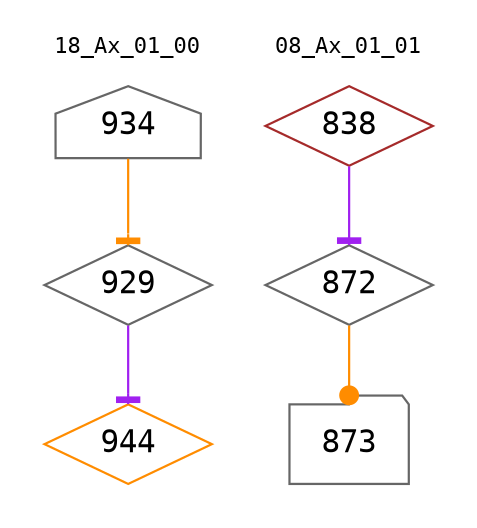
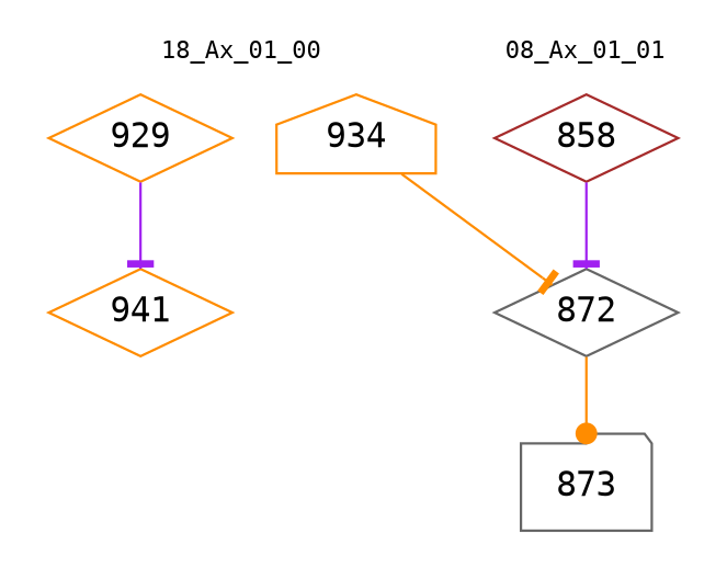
  digraph {
    fontname="DejaVu Sans Mono"
    node [color=gray40 fontname="DejaVu Sans Mono" shape=diamond]
    edge [arrowhead=tee color=darkorange fontname="DejaVu Sans Mono"]
-   n1 [label=934 shape=house]
-   n2 [label=929]
-   n3 [color=darkorange label=944]
-   n4 [color=brown label=838]
+   n1 [color=darkorange label=934 shape=house]
+   n2 [color=darkorange label=929]
+   n3 [color=darkorange label=941]
+   n4 [color=brown label=858]
    n5 [label=872]
    n6 [label=873 shape=folder]
    subgraph cluster_1 {
      color=white
      fontsize=10
      label="18_Ax_01_00"
      n1
      n2
      n3
    }
    subgraph cluster_2 {
      color=white
      fontsize=10
      label="08_Ax_01_01"
      n4
      n5
      n6
    }
-   n1 -> n2
+   n1 -> n5
    n2 -> n3 [color=purple]
    n4 -> n5 [color=purple]
    n5 -> n6 [arrowhead=dot]
  }
